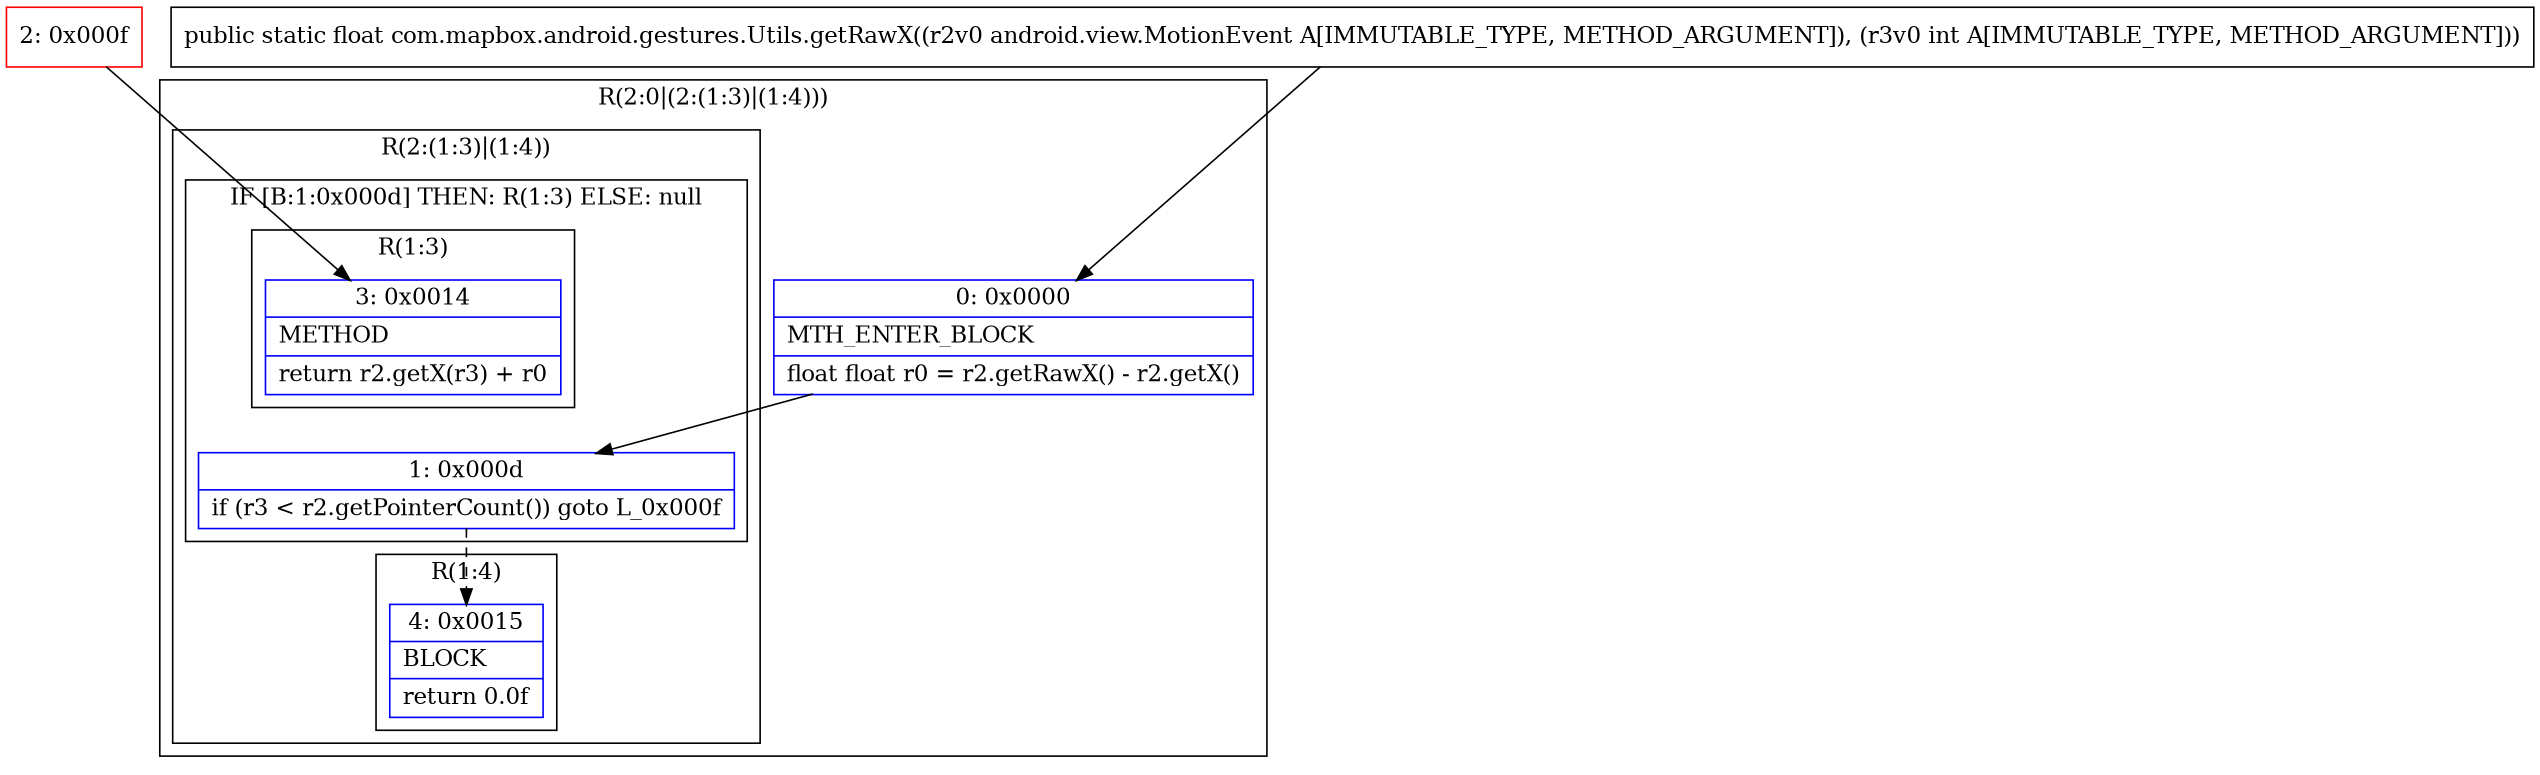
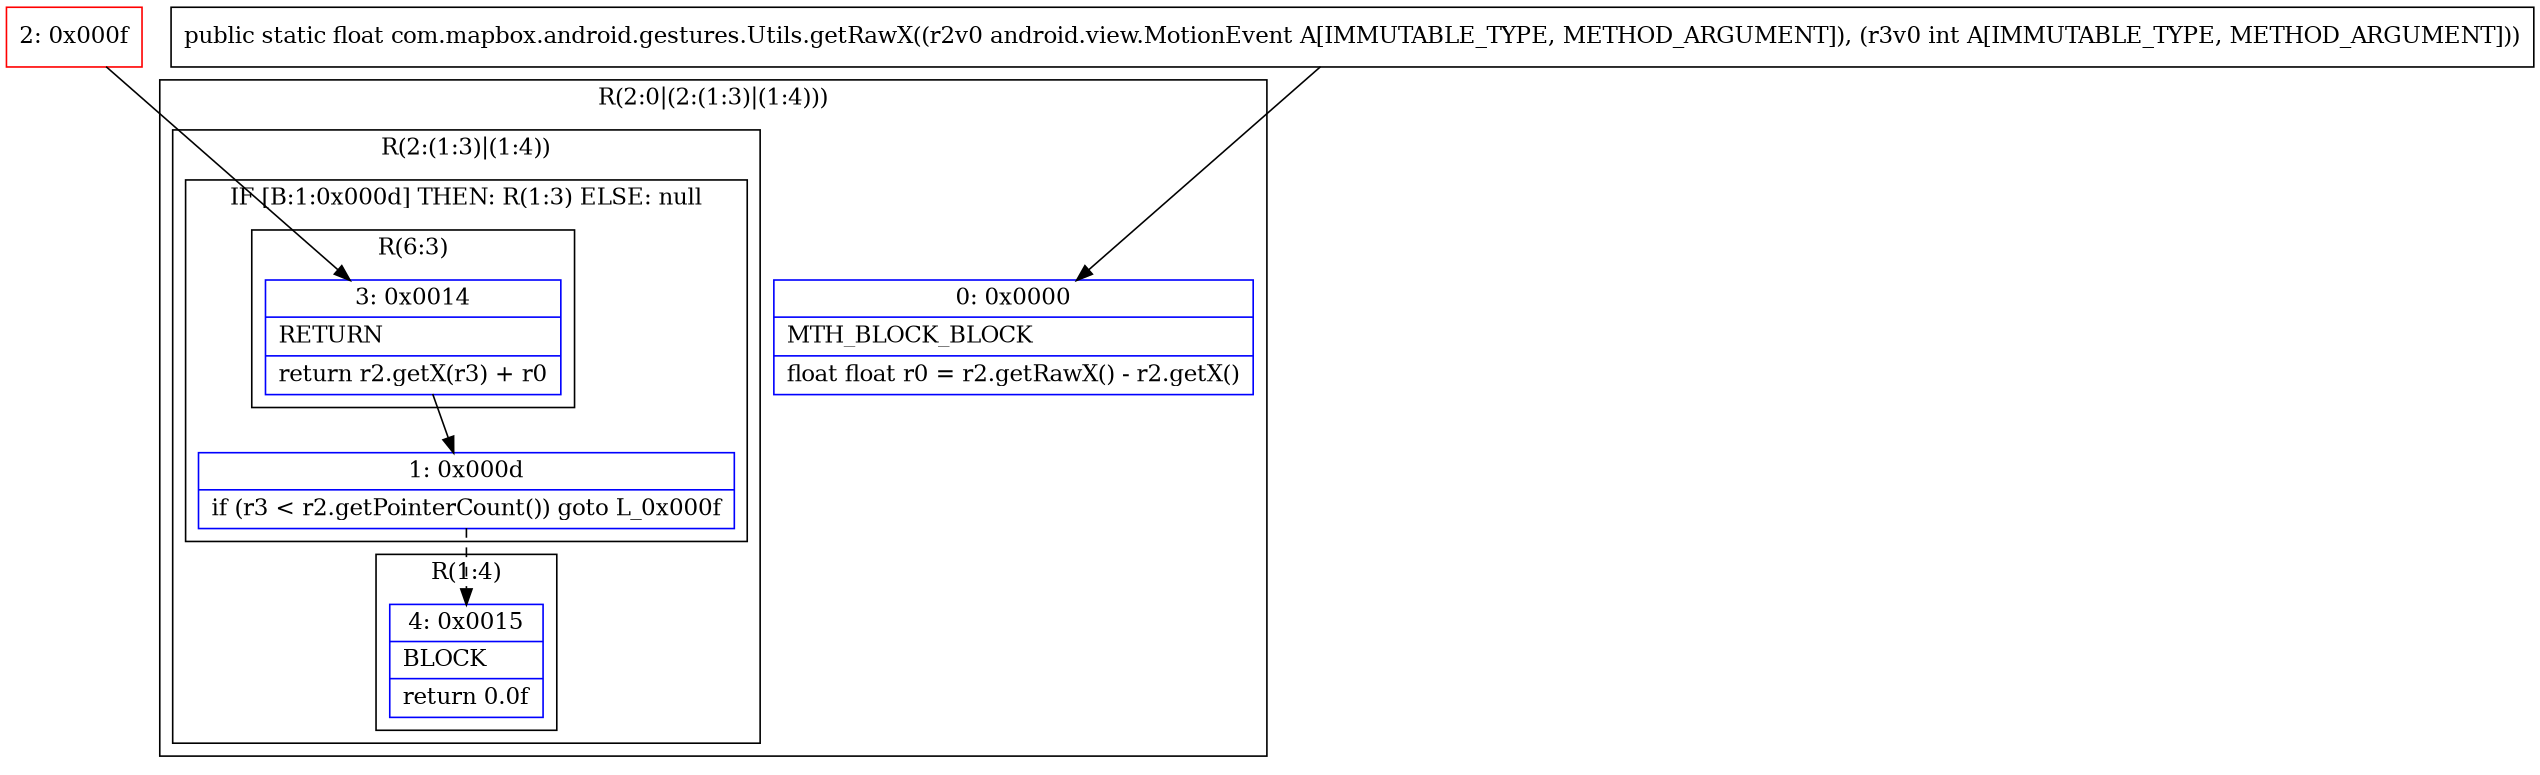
  digraph {
    node [color=blue shape=record]
-   n1 [label="{3\:\ 0x0014|METHOD\l|return r2.getX(r3) + r0\l}"]
+   n1 [label="{3\:\ 0x0014|RETURN\l|return r2.getX(r3) + r0\l}"]
    n2 [label="{1\:\ 0x000d|if (r3 \< r2.getPointerCount()) goto L_0x000f\l}"]
    n3 [label="{4\:\ 0x0015|BLOCK\l|return 0.0f\l}"]
-   n4 [label="{0\:\ 0x0000|MTH_ENTER_BLOCK\l|float float r0 = r2.getRawX() \- r2.getX()\l}"]
+   n4 [label="{0\:\ 0x0000|MTH_BLOCK_BLOCK\l|float float r0 = r2.getRawX() \- r2.getX()\l}"]
    n5 [color=red label="{2\:\ 0x000f}"]
    n6 [label="{public static float com.mapbox.android.gestures.Utils.getRawX((r2v0 android.view.MotionEvent A[IMMUTABLE_TYPE, METHOD_ARGUMENT]), (r3v0 int A[IMMUTABLE_TYPE, METHOD_ARGUMENT])) }" color=""]
    subgraph cluster_1 {
      label="R(2:0|(2:(1:3)|(1:4)))"
      n4
      subgraph cluster_2 {
        label="R(2:(1:3)|(1:4))"
        subgraph cluster_3 {
          label="IF [B:1:0x000d] THEN: R(1:3) ELSE: null"
          n2
          subgraph cluster_4 {
-           label="R(1:3)"
+           label="R(6:3)"
            n1
          }
        }
        subgraph cluster_5 {
          label="R(1:4)"
          n3
        }
      }
    }
    n2 -> n3 [style=dashed]
-   n4 -> n2
+   n1 -> n2
    n5 -> n1
    n6 -> n4
  }
